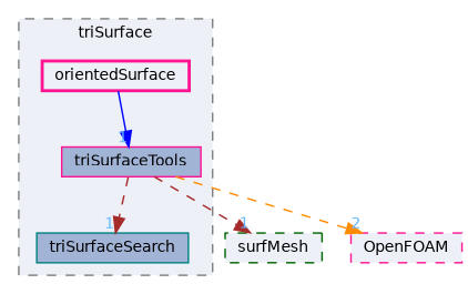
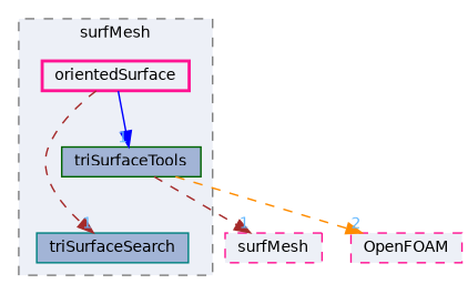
  digraph {
    compound=true
    node [color=darkgreen fillcolor="#edf0f7" fontname=Helvetica fontsize=10 shape=box style=filled]
    edge [color=brown fontcolor=steelblue1 fontname=Helvetica fontsize=10 headlabel=1 labeldistance=1.5 labelfontname=Helvetica labelfontsize=10 style=dashed]
-   n1 [color=deeppink fillcolor="#a2b4d6" height=0.2 label=triSurfaceTools width=0.4]
+   n1 [fillcolor="#a2b4d6" height=0.2 label=triSurfaceTools width=0.4]
    n2 [color=teal fillcolor="#a2b4d6" height=0.2 label=triSurfaceSearch width=0.4]
    n3 [color=deeppink height=0.2 label=orientedSurface style="filled,bold" width=0.4]
-   n4 [height=0.2 label=surfMesh style="filled,dashed" width=0.4]
+   n4 [color=deeppink height=0.2 label=surfMesh style="filled,dashed" width=0.4]
    n5 [color=deeppink height=0.2 label=OpenFOAM style="filled,dashed" width=0.4]
    subgraph cluster_1 {
      bgcolor="#edf0f7"
      fontname=Helvetica
      fontsize=10
-     label=triSurface
+     label=surfMesh
      pencolor=grey50
      style="filled,dashed"
      n1
      n2
      n3
    }
    n1 -> n4
    n1 -> n5 [color=darkorange headlabel=2]
    n3 -> n1 [color=blue style=solid]
-   n1 -> n2
+   n3 -> n2
  }
